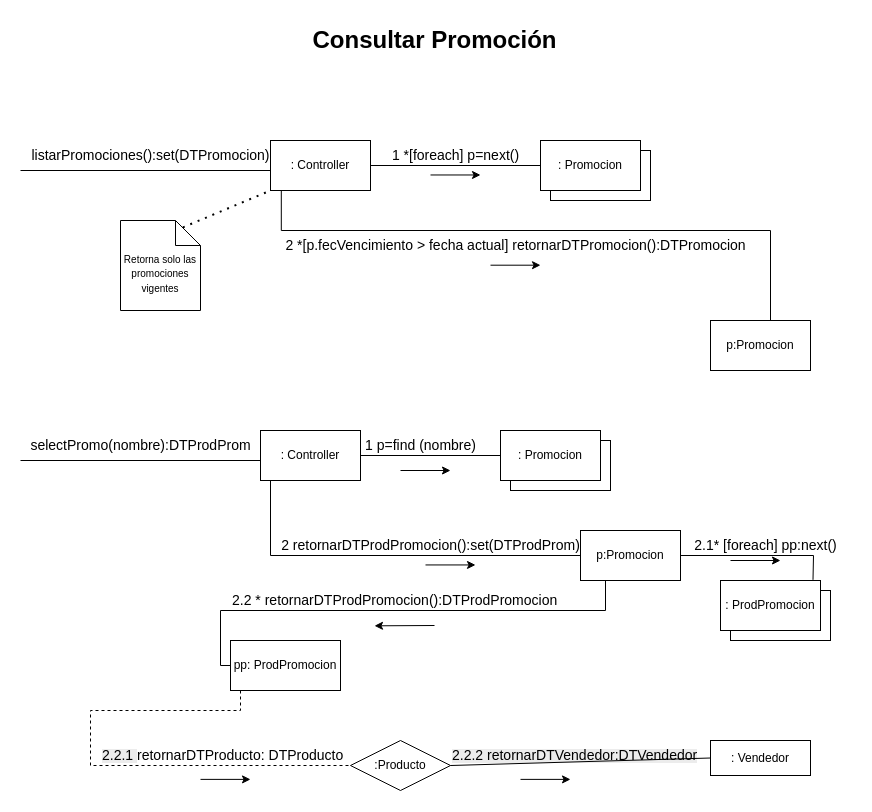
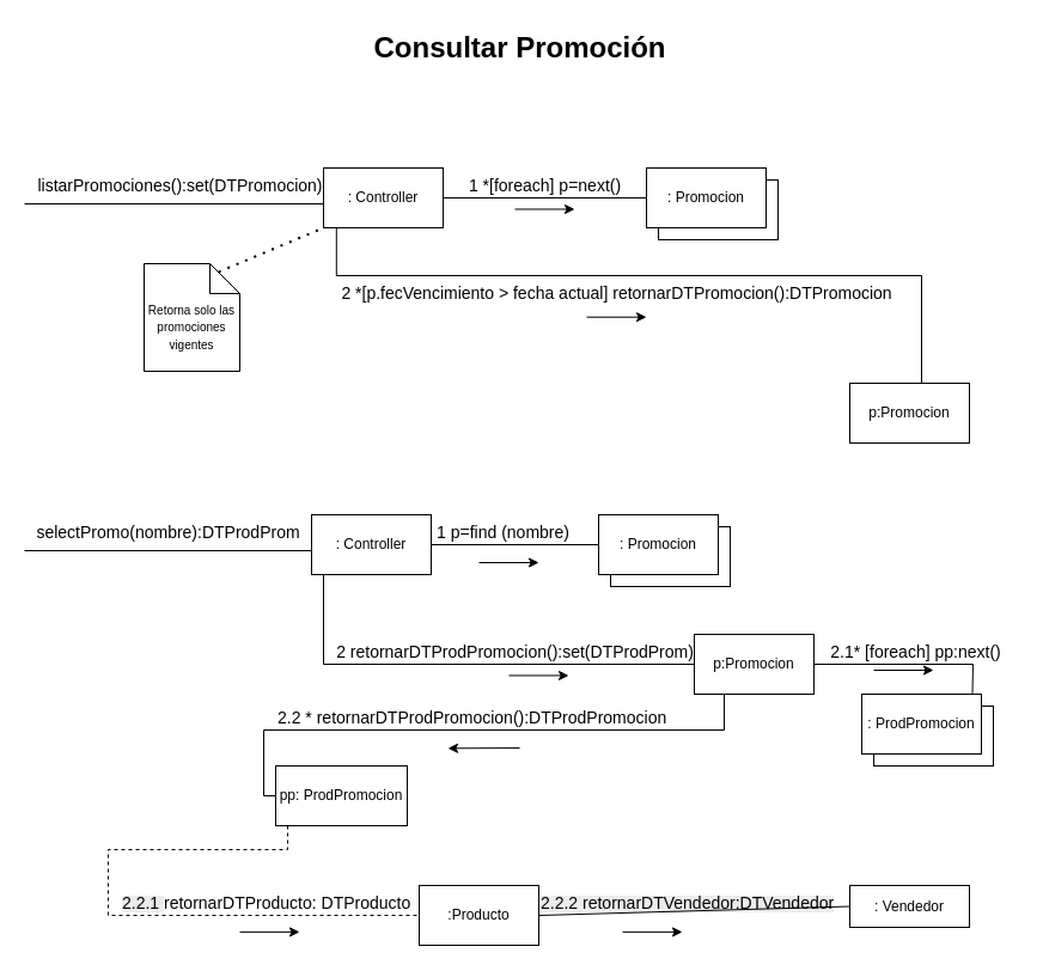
  <mxCell id="0" />
  <mxCell id="1" parent="0" />
  <mxCell id="2" value="" style="endArrow=none;html=1;rounded=0;" edge="1" parent="1"><mxGeometry width="50" height="50" relative="1" as="geometry"><mxPoint y="170" as="sourcePoint" x="20" /><mxPoint x="280" y="170" as="targetPoint" /></mxGeometry></mxCell>
  <mxCell id="3" value=": Controller" style="rounded=0;whiteSpace=wrap;html=1;" vertex="1" parent="1"><mxGeometry x="270" y="140" width="100" height="50" as="geometry" /></mxCell>
  <mxCell id="4" value="" style="rounded=0;whiteSpace=wrap;html=1;" vertex="1" parent="1"><mxGeometry x="550" y="150" width="100" height="50" as="geometry" /></mxCell>
  <mxCell id="5" value=": Promocion" style="rounded=0;whiteSpace=wrap;html=1;" vertex="1" parent="1"><mxGeometry x="540" y="140" width="100" height="50" as="geometry" /></mxCell>
  <mxCell id="6" value="p:Promocion" style="rounded=0;whiteSpace=wrap;html=1;" vertex="1" parent="1"><mxGeometry x="710" y="320" width="100" height="50" as="geometry" /></mxCell>
  <mxCell id="7" value="" style="endArrow=none;html=1;rounded=0;entryX=1;entryY=0.5;entryDx=0;entryDy=0;exitX=0;exitY=0.5;exitDx=0;exitDy=0;" edge="1" parent="1" source="5" target="3"><mxGeometry width="50" height="50" relative="1" as="geometry"><mxPoint x="110" y="220" as="sourcePoint" /><mxPoint x="160" y="170" as="targetPoint" /></mxGeometry></mxCell>
  <mxCell id="8" value="" style="endArrow=none;html=1;rounded=0;entryX=0.108;entryY=0.99;entryDx=0;entryDy=0;edgeStyle=orthogonalEdgeStyle;entryPerimeter=0;exitX=0.6;exitY=0;exitDx=0;exitDy=0;exitPerimeter=0;" edge="1" parent="1" source="6" target="3"><mxGeometry width="50" height="50" relative="1" as="geometry"><mxPoint x="770" y="295" as="sourcePoint" /><mxPoint x="320" y="165" as="targetPoint" /><Array as="points"><mxPoint x="770" y="230" /><mxPoint x="281" y="230" /></Array></mxGeometry></mxCell>
  <mxCell id="9" value="&lt;font style=&quot;font-size: 14px;&quot;&gt;1 *[foreach] p=next()&lt;/font&gt;" style="text;html=1;align=center;verticalAlign=middle;resizable=0;points=[];autosize=1;strokeColor=none;fillColor=none;" vertex="1" parent="1"><mxGeometry x="380" y="140" width="150" height="30" as="geometry" /></mxCell>
  <mxCell id="10" value="&lt;font style=&quot;font-size: 14px;&quot;&gt;listarPromociones():set(DTPromocion)&lt;/font&gt;" style="text;html=1;align=center;verticalAlign=middle;resizable=0;points=[];autosize=1;strokeColor=none;fillColor=none;" vertex="1" parent="1"><mxGeometry y="140" width="260" height="30" as="geometry" x="20" /></mxCell>
  <mxCell id="11" value="&lt;font style=&quot;font-size: 14px;&quot;&gt;2 *[p.fecVencimiento &amp;gt; fecha actual] retornarDTPromocion():DTPromocion&lt;/font&gt;" style="text;html=1;align=center;verticalAlign=middle;resizable=0;points=[];autosize=1;strokeColor=none;fillColor=none;" vertex="1" parent="1"><mxGeometry x="275" y="230" width="480" height="30" as="geometry" /></mxCell>
  <mxCell id="12" value="" style="endArrow=none;dashed=1;html=1;dashPattern=1 3;strokeWidth=2;rounded=0;entryX=0;entryY=1;entryDx=0;entryDy=0;exitX=0;exitY=0;exitDx=0;exitDy=0;exitPerimeter=0;" edge="1" parent="1" target="3"><mxGeometry width="50" height="50" relative="1" as="geometry"><mxPoint x="175" y="230" as="sourcePoint" /><mxPoint x="160" y="250" as="targetPoint" /></mxGeometry></mxCell>
  <mxCell id="13" value="" style="endArrow=none;html=1;rounded=0;" edge="1" parent="1"><mxGeometry width="50" height="50" relative="1" as="geometry"><mxPoint y="460" as="sourcePoint" x="20" /><mxPoint x="260" y="460" as="targetPoint" /></mxGeometry></mxCell>
  <mxCell id="14" value=": Controller" style="rounded=0;whiteSpace=wrap;html=1;" vertex="1" parent="1"><mxGeometry x="260" y="430" width="100" height="50" as="geometry" /></mxCell>
  <mxCell id="15" value="" style="rounded=0;whiteSpace=wrap;html=1;" vertex="1" parent="1"><mxGeometry x="510" y="440" width="100" height="50" as="geometry" /></mxCell>
  <mxCell id="16" value=": Promocion" style="rounded=0;whiteSpace=wrap;html=1;" vertex="1" parent="1"><mxGeometry x="500" y="430" width="100" height="50" as="geometry" /></mxCell>
  <mxCell id="17" value="p:Promocion" style="rounded=0;whiteSpace=wrap;html=1;" vertex="1" parent="1"><mxGeometry x="580" y="530" width="100" height="50" as="geometry" /></mxCell>
  <mxCell id="18" value="" style="endArrow=none;html=1;rounded=0;entryX=1;entryY=0.5;entryDx=0;entryDy=0;exitX=0;exitY=0.5;exitDx=0;exitDy=0;" edge="1" parent="1" source="16" target="14"><mxGeometry width="50" height="50" relative="1" as="geometry"><mxPoint x="90" y="510" as="sourcePoint" /><mxPoint x="140" y="460" as="targetPoint" /></mxGeometry></mxCell>
  <mxCell id="19" value="" style="endArrow=none;html=1;rounded=0;exitX=0;exitY=0.5;exitDx=0;exitDy=0;edgeStyle=orthogonalEdgeStyle;" edge="1" parent="1" source="17"><mxGeometry width="50" height="50" relative="1" as="geometry"><mxPoint x="90" y="510" as="sourcePoint" /><mxPoint x="310" y="480" as="targetPoint" /><Array as="points"><mxPoint x="270" y="555" /><mxPoint x="270" y="480" /></Array></mxGeometry></mxCell>
  <mxCell id="20" value="&lt;font style=&quot;font-size: 14px;&quot;&gt;selectPromo(nombre):DTProdProm&lt;/font&gt;" style="text;html=1;align=center;verticalAlign=middle;resizable=0;points=[];autosize=1;strokeColor=none;fillColor=none;" vertex="1" parent="1"><mxGeometry y="430" width="240" height="30" as="geometry" x="20" /></mxCell>
  <mxCell id="21" value="&lt;font style=&quot;font-size: 14px;&quot;&gt;2 retornarDTProdPromocion():set(DTProdProm)&lt;/font&gt;" style="text;html=1;align=center;verticalAlign=middle;resizable=0;points=[];autosize=1;strokeColor=none;fillColor=none;" vertex="1" parent="1"><mxGeometry x="270" y="530" width="320" height="30" as="geometry" /></mxCell>
  <mxCell id="22" value="" style="rounded=0;whiteSpace=wrap;html=1;" vertex="1" parent="1"><mxGeometry x="730" y="590" width="100" height="50" as="geometry" /></mxCell>
  <mxCell id="23" value=": ProdPromocion" style="rounded=0;whiteSpace=wrap;html=1;" vertex="1" parent="1"><mxGeometry x="720" y="580" width="100" height="50" as="geometry" /></mxCell>
  <mxCell id="24" value="" style="endArrow=none;html=1;rounded=0;entryX=1;entryY=0.5;entryDx=0;entryDy=0;exitX=0.925;exitY=-0.013;exitDx=0;exitDy=0;exitPerimeter=0;" edge="1" parent="1" source="23" target="17"><mxGeometry width="50" height="50" relative="1" as="geometry"><mxPoint x="100" y="690" as="sourcePoint" /><mxPoint x="150" y="640" as="targetPoint" /><Array as="points"><mxPoint x="813" y="555" /></Array></mxGeometry></mxCell>
  <mxCell id="25" value="&lt;font style=&quot;font-size: 14px;&quot;&gt;2.1* [foreach] pp:next()&lt;/font&gt;" style="text;html=1;align=center;verticalAlign=middle;resizable=0;points=[];autosize=1;strokeColor=none;fillColor=none;" vertex="1" parent="1"><mxGeometry x="680" y="530" width="170" height="30" as="geometry" /></mxCell>
  <mxCell id="26" value=": Vendedor" style="rounded=0;whiteSpace=wrap;html=1;" vertex="1" parent="1"><mxGeometry x="710" y="740" width="100" height="35" as="geometry" /></mxCell>
  <mxCell id="27" value="pp: ProdPromocion" style="rounded=0;whiteSpace=wrap;html=1;" vertex="1" parent="1"><mxGeometry x="230" y="640" width="110" height="50" as="geometry" /></mxCell>
  <mxCell id="28" value="&lt;span style=&quot;font-family: Helvetica; font-style: normal; font-variant-ligatures: normal; font-variant-caps: normal; font-weight: 400; letter-spacing: normal; orphans: 2; text-align: center; text-indent: 0px; text-transform: none; widows: 2; word-spacing: 0px; -webkit-text-stroke-width: 0px; white-space: nowrap; text-decoration-thickness: initial; text-decoration-style: initial; text-decoration-color: initial; float: none; display: inline !important;&quot;&gt;&lt;font style=&quot;font-size: 14px;&quot;&gt;&lt;font style=&quot;&quot;&gt;2.2 *&amp;nbsp;&lt;/font&gt;&lt;span&gt;&lt;font style=&quot;&quot;&gt;retornarDTProdPromocion&lt;/font&gt;&lt;/span&gt;&lt;font style=&quot;&quot;&gt;():DTProdPromocion&lt;/font&gt;&lt;/font&gt;&lt;/span&gt;" style="text;whiteSpace=wrap;html=1;" vertex="1" parent="1"><mxGeometry x="230" y="585" width="150" height="40" as="geometry" /></mxCell>
- <mxCell id="29" value=":Producto" style="rhombus;whiteSpace=wrap;html=1;" vertex="1" parent="1"><mxGeometry x="350" y="740" width="100" height="50" as="geometry" /></mxCell>
+ <mxCell id="29" value=":Producto" style="rounded=0;whiteSpace=wrap;html=1;" vertex="1" parent="1"><mxGeometry x="350" y="740" width="100" height="50" as="geometry" /></mxCell>
  <mxCell id="30" value="&lt;span style=&quot;color: rgb(0, 0, 0); font-family: Helvetica; font-style: normal; font-variant-ligatures: normal; font-variant-caps: normal; font-weight: 400; letter-spacing: normal; orphans: 2; text-align: center; text-indent: 0px; text-transform: none; widows: 2; word-spacing: 0px; -webkit-text-stroke-width: 0px; white-space: nowrap; background-color: rgb(236, 236, 236); text-decoration-thickness: initial; text-decoration-style: initial; text-decoration-color: initial; float: none; display: inline !important;&quot;&gt;&lt;font style=&quot;font-size: 14px;&quot;&gt;2.2.1&amp;nbsp;&lt;/font&gt;&lt;/span&gt;&lt;span style=&quot;text-align: center; text-wrap-mode: nowrap;&quot;&gt;&lt;font style=&quot;font-size: 14px;&quot;&gt;retornarDTProducto: DTProducto&lt;/font&gt;&lt;/span&gt;" style="text;whiteSpace=wrap;html=1;" vertex="1" parent="1"><mxGeometry x="100" y="740" width="100" height="40" as="geometry" /></mxCell>
  <mxCell id="31" value="&lt;span style=&quot;color: rgb(0, 0, 0); font-family: Helvetica; font-style: normal; font-variant-ligatures: normal; font-variant-caps: normal; font-weight: 400; letter-spacing: normal; orphans: 2; text-align: center; text-indent: 0px; text-transform: none; widows: 2; word-spacing: 0px; -webkit-text-stroke-width: 0px; white-space: nowrap; background-color: rgb(236, 236, 236); text-decoration-thickness: initial; text-decoration-style: initial; text-decoration-color: initial; float: none; display: inline !important;&quot;&gt;&lt;font style=&quot;font-size: 14px;&quot;&gt;2.2.2 retornarDTVendedor:DTVendedor&lt;/font&gt;&lt;/span&gt;" style="text;whiteSpace=wrap;html=1;" vertex="1" parent="1"><mxGeometry x="450" y="740" width="130" height="40" as="geometry" /></mxCell>
  <mxCell id="32" value="" style="endArrow=none;html=1;rounded=0;entryX=1;entryY=0.5;entryDx=0;entryDy=0;exitX=0;exitY=0.5;exitDx=0;exitDy=0;" edge="1" parent="1" source="26" target="29"><mxGeometry width="50" height="50" relative="1" as="geometry"><mxPoint x="-365" y="1060" as="sourcePoint" /><mxPoint x="-315" y="1010" as="targetPoint" /><Array as="points" /></mxGeometry></mxCell>
  <mxCell id="33" value="&lt;font style=&quot;font-size: 14px;&quot;&gt;1 p=find (nombre)&lt;/font&gt;" style="text;html=1;align=center;verticalAlign=middle;resizable=0;points=[];autosize=1;strokeColor=none;fillColor=none;" vertex="1" parent="1"><mxGeometry x="355" y="430" width="130" height="30" as="geometry" /></mxCell>
  <mxCell id="34" value="" style="endArrow=none;html=1;rounded=0;entryX=0.25;entryY=1;entryDx=0;entryDy=0;exitX=0;exitY=0.5;exitDx=0;exitDy=0;edgeStyle=orthogonalEdgeStyle;" edge="1" parent="1" source="27" target="17"><mxGeometry width="50" height="50" relative="1" as="geometry"><mxPoint x="100" y="700" as="sourcePoint" /><mxPoint x="150" y="650" as="targetPoint" /></mxGeometry></mxCell>
  <mxCell id="35" value="" style="endArrow=none;html=1;rounded=0;entryX=0;entryY=0.5;entryDx=0;entryDy=0;exitX=0.091;exitY=1;exitDx=0;exitDy=0;exitPerimeter=0;dashed=1;" edge="1" parent="1" source="27" target="29"><mxGeometry width="50" height="50" relative="1" as="geometry"><mxPoint x="80" y="765" as="sourcePoint" /><mxPoint x="-620" y="920" as="targetPoint" /><Array as="points"><mxPoint x="240" y="710" /><mxPoint x="90" y="710" /><mxPoint x="90" y="765" /></Array></mxGeometry></mxCell>
  <mxCell id="36" value="" style="endArrow=classic;html=1;rounded=0;" edge="1" parent="1"><mxGeometry width="50" height="50" relative="1" as="geometry"><mxPoint x="490" y="264.7" as="sourcePoint" /><mxPoint x="540" y="264.7" as="targetPoint" /></mxGeometry></mxCell>
  <mxCell id="37" value="" style="endArrow=classic;html=1;rounded=0;" edge="1" parent="1"><mxGeometry width="50" height="50" relative="1" as="geometry"><mxPoint x="430" y="174.47" as="sourcePoint" /><mxPoint x="480" y="174.47" as="targetPoint" /></mxGeometry></mxCell>
  <mxCell id="38" value="" style="endArrow=classic;html=1;rounded=0;" edge="1" parent="1"><mxGeometry width="50" height="50" relative="1" as="geometry"><mxPoint x="400" y="470" as="sourcePoint" /><mxPoint x="450" y="470" as="targetPoint" /></mxGeometry></mxCell>
  <mxCell id="39" value="" style="endArrow=classic;html=1;rounded=0;" edge="1" parent="1"><mxGeometry width="50" height="50" relative="1" as="geometry"><mxPoint x="425" y="564.44" as="sourcePoint" /><mxPoint x="475" y="564.44" as="targetPoint" /></mxGeometry></mxCell>
  <mxCell id="40" value="" style="endArrow=classic;html=1;rounded=0;" edge="1" parent="1"><mxGeometry width="50" height="50" relative="1" as="geometry"><mxPoint x="730" y="560" as="sourcePoint" /><mxPoint x="780" y="560" as="targetPoint" /></mxGeometry></mxCell>
  <mxCell id="41" value="" style="endArrow=classic;html=1;rounded=0;" edge="1" parent="1"><mxGeometry width="50" height="50" relative="1" as="geometry"><mxPoint x="434" y="625" as="sourcePoint" /><mxPoint x="374" y="625.33" as="targetPoint" /></mxGeometry></mxCell>
  <mxCell id="42" value="" style="endArrow=classic;html=1;rounded=0;" edge="1" parent="1"><mxGeometry width="50" height="50" relative="1" as="geometry"><mxPoint x="200" y="778.89" as="sourcePoint" /><mxPoint x="250" y="778.89" as="targetPoint" /></mxGeometry></mxCell>
  <mxCell id="43" value="" style="endArrow=classic;html=1;rounded=0;" edge="1" parent="1"><mxGeometry width="50" height="50" relative="1" as="geometry"><mxPoint x="520" y="778.89" as="sourcePoint" /><mxPoint x="570" y="778.89" as="targetPoint" /></mxGeometry></mxCell>
  <mxCell id="44" value="&lt;span style=&quot;font-size: 10px;&quot;&gt;Retorna solo las promociones vigentes&lt;/span&gt;" style="shape=note2;boundedLbl=1;whiteSpace=wrap;html=1;size=25;verticalAlign=top;align=center;" vertex="1" parent="1"><mxGeometry x="120" y="220" width="80" height="90" as="geometry" /></mxCell>
  <mxCell id="45" value="&lt;font style=&quot;font-size: 24px;&quot;&gt;&lt;b&gt;Consultar Promoción&lt;/b&gt;&lt;/font&gt;" style="text;html=1;align=center;verticalAlign=middle;resizable=0;points=[];autosize=1;strokeColor=none;fillColor=none;" vertex="1" parent="1"><mxGeometry x="299" y="20" width="270" height="40" as="geometry" /></mxCell>
